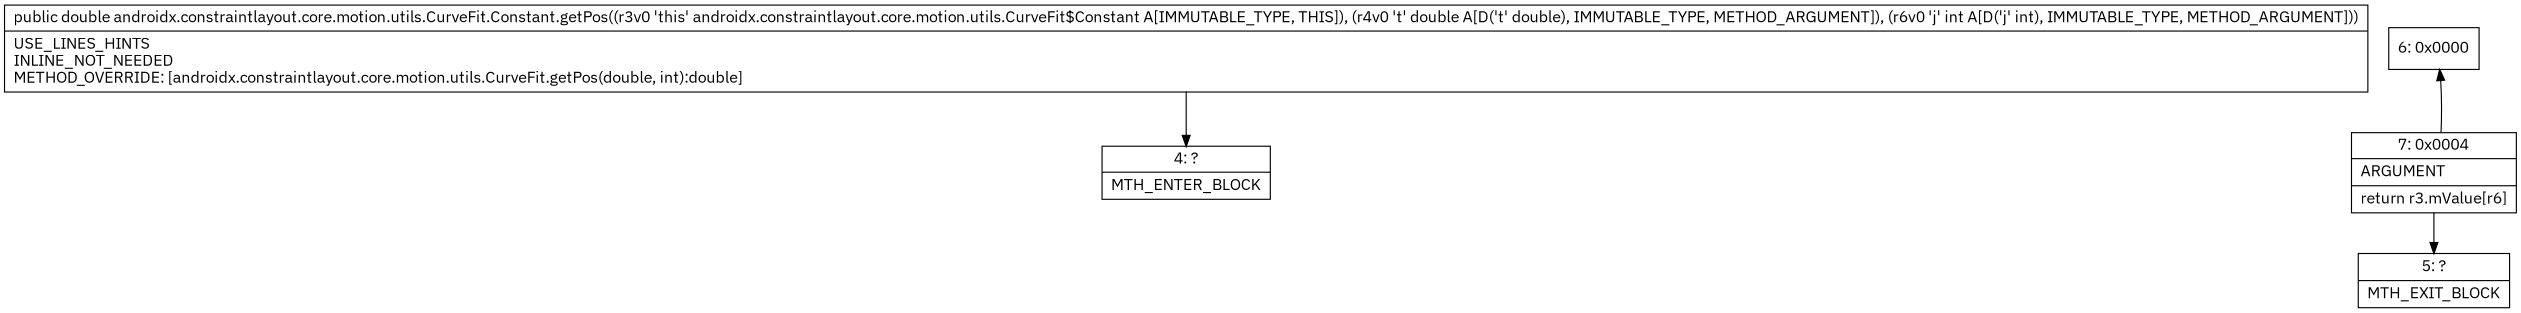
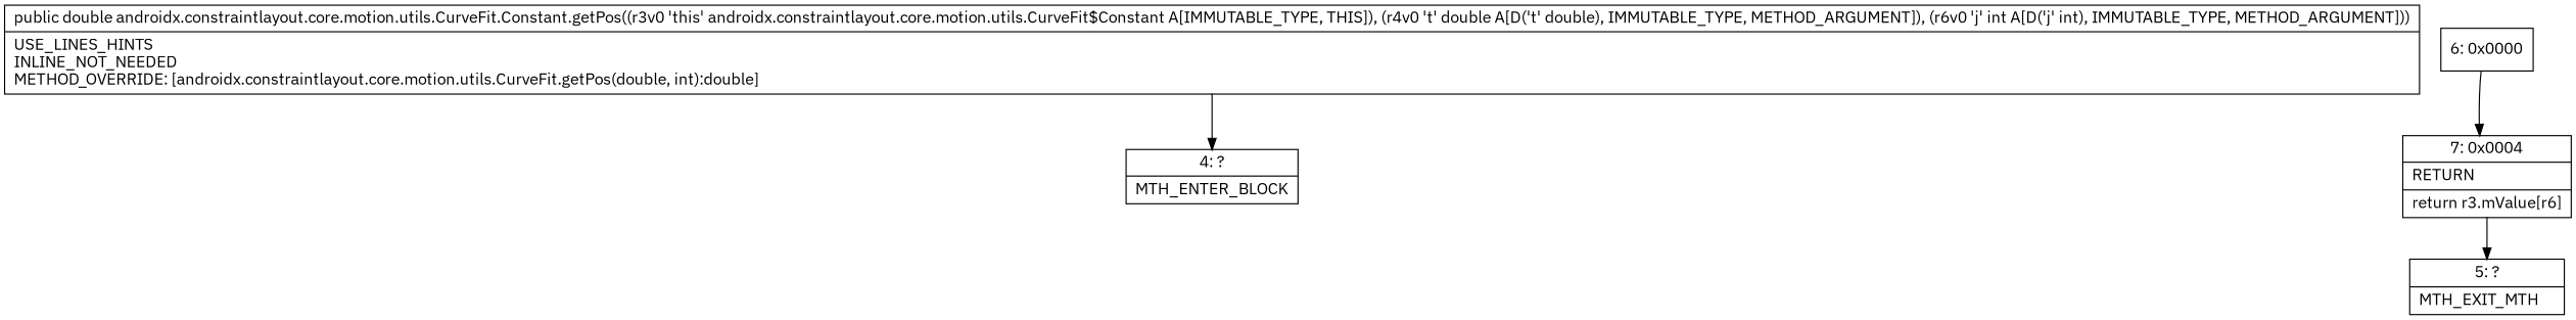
  digraph {
    fontname="IBM Plex Sans"
    node [fontname="IBM Plex Sans" shape=record]
    edge [fontname="IBM Plex Sans"]
    n1 [label="{4\:\ ?|MTH_ENTER_BLOCK\l}"]
    n2 [label="{6\:\ 0x0000}"]
-   n3 [label="{7\:\ 0x0004|ARGUMENT\l|return r3.mValue[r6]\l}"]
-   n4 [label="{5\:\ ?|MTH_EXIT_BLOCK\l}"]
+   n3 [label="{7\:\ 0x0004|RETURN\l|return r3.mValue[r6]\l}"]
+   n4 [label="{5\:\ ?|MTH_EXIT_MTH\l}"]
    n5 [label="{public double androidx.constraintlayout.core.motion.utils.CurveFit.Constant.getPos((r3v0 'this' androidx.constraintlayout.core.motion.utils.CurveFit$Constant A[IMMUTABLE_TYPE, THIS]), (r4v0 't' double A[D('t' double), IMMUTABLE_TYPE, METHOD_ARGUMENT]), (r6v0 'j' int A[D('j' int), IMMUTABLE_TYPE, METHOD_ARGUMENT]))  | USE_LINES_HINTS\lINLINE_NOT_NEEDED\lMETHOD_OVERRIDE: [androidx.constraintlayout.core.motion.utils.CurveFit.getPos(double, int):double]\l}"]
-   n3 -> n2
+   n2 -> n3
    n3 -> n4
    n5 -> n1
  }
